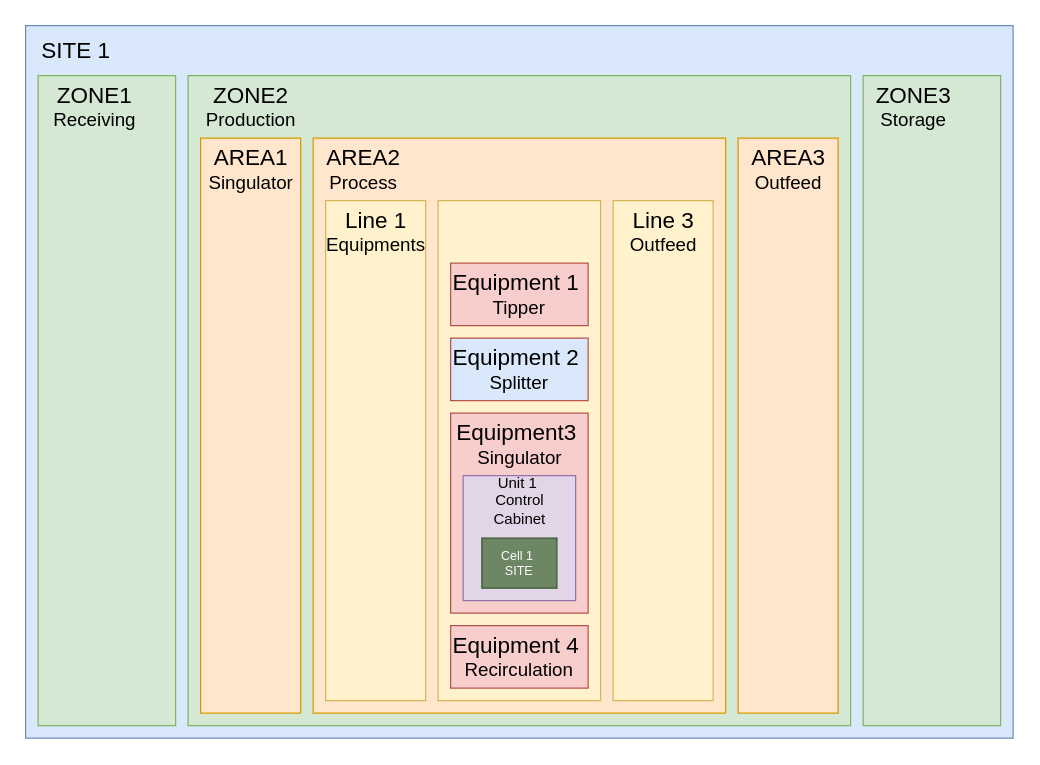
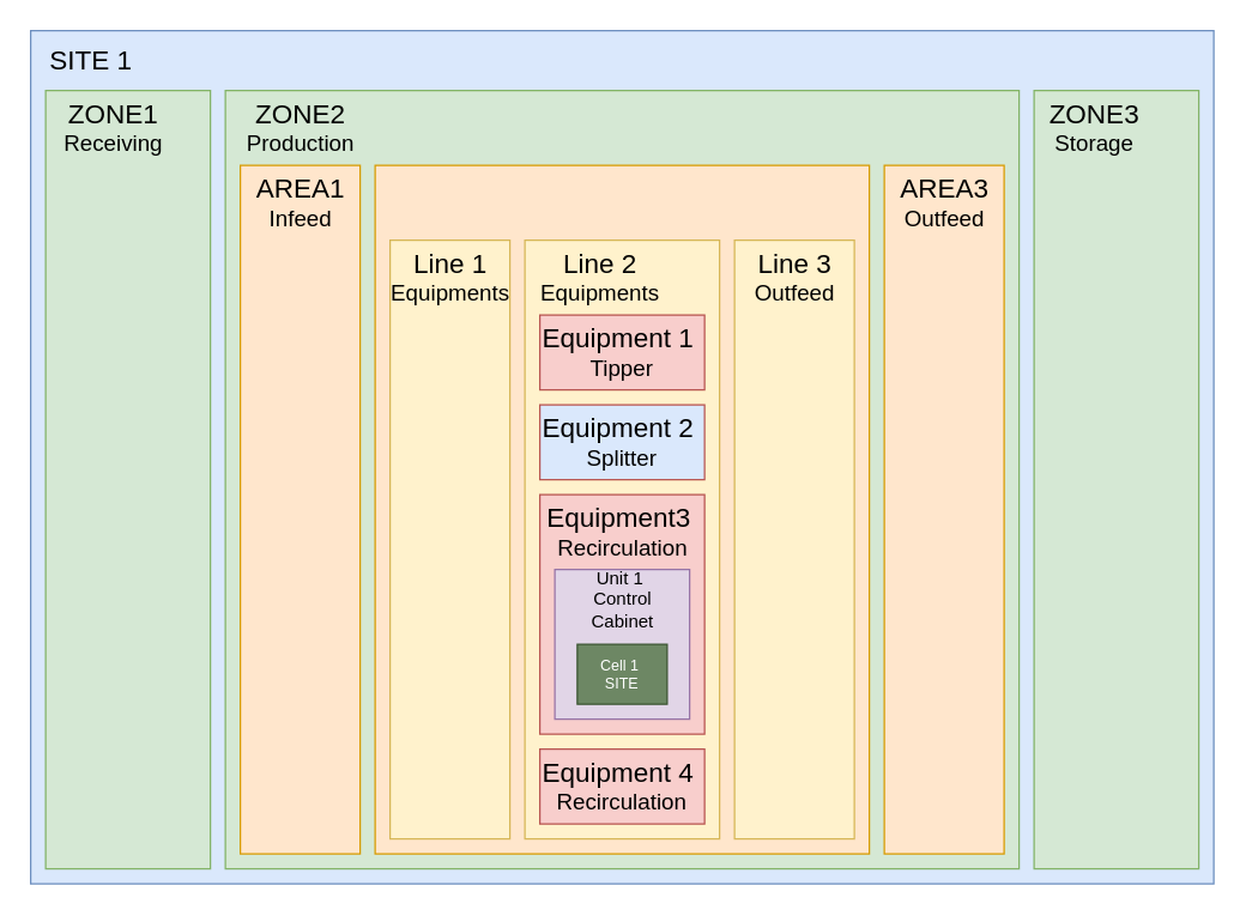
  <mxCell id="0" />
  <mxCell id="1" parent="0" />
  <mxCell id="2" value="" style="rounded=0;whiteSpace=wrap;html=1;fillColor=#dae8fc;strokeColor=#6c8ebf;" vertex="1" parent="1"><mxGeometry x="20" y="20" width="790" height="570" as="geometry" /></mxCell>
  <mxCell id="3" value="&lt;font style=&quot;font-size: 18px;&quot;&gt;SITE 1&lt;/font&gt;" style="text;html=1;align=center;verticalAlign=middle;resizable=0;points=[];autosize=1;strokeColor=none;fillColor=none;" vertex="1" parent="1"><mxGeometry x="20" y="20" width="80" height="40" as="geometry" /></mxCell>
  <mxCell id="4" value="" style="rounded=0;whiteSpace=wrap;html=1;fillColor=#d5e8d4;strokeColor=#82b366;" vertex="1" parent="1"><mxGeometry x="30" y="60" width="110" height="520" as="geometry" /></mxCell>
  <mxCell id="5" value="" style="rounded=0;whiteSpace=wrap;html=1;fillColor=#d5e8d4;strokeColor=#82b366;" vertex="1" parent="1"><mxGeometry x="150" y="60" width="530" height="520" as="geometry" /></mxCell>
  <mxCell id="6" value="" style="rounded=0;whiteSpace=wrap;html=1;fillColor=#d5e8d4;strokeColor=#82b366;" vertex="1" parent="1"><mxGeometry x="690" y="60" width="110" height="520" as="geometry" /></mxCell>
  <mxCell id="7" value="&lt;span style=&quot;text-wrap-mode: wrap; font-size: 18px;&quot;&gt;ZONE1&lt;/span&gt;&lt;br style=&quot;text-wrap-mode: wrap;&quot;&gt;&lt;font style=&quot;text-wrap-mode: wrap; font-size: 15px;&quot;&gt;Receiving&lt;/font&gt;" style="text;html=1;align=center;verticalAlign=middle;resizable=0;points=[];autosize=1;strokeColor=none;fillColor=none;" vertex="1" parent="1"><mxGeometry x="30" y="60" width="90" height="50" as="geometry" /></mxCell>
  <mxCell id="8" value="&lt;span style=&quot;text-wrap-mode: wrap; font-size: 18px;&quot;&gt;ZONE2&lt;/span&gt;&lt;br style=&quot;text-wrap-mode: wrap;&quot;&gt;&lt;font style=&quot;text-wrap-mode: wrap; font-size: 15px;&quot;&gt;Production&lt;/font&gt;" style="text;html=1;align=center;verticalAlign=middle;resizable=0;points=[];autosize=1;strokeColor=none;fillColor=none;" vertex="1" parent="1"><mxGeometry x="150" y="60" width="100" height="50" as="geometry" /></mxCell>
  <mxCell id="9" value="&lt;span style=&quot;text-wrap-mode: wrap; font-size: 18px;&quot;&gt;ZONE3&lt;/span&gt;&lt;br style=&quot;text-wrap-mode: wrap;&quot;&gt;&lt;span style=&quot;font-size: 15px; text-wrap-mode: wrap;&quot;&gt;Storage&lt;/span&gt;" style="text;html=1;align=center;verticalAlign=middle;resizable=0;points=[];autosize=1;strokeColor=none;fillColor=none;" vertex="1" parent="1"><mxGeometry x="690" y="60" width="80" height="50" as="geometry" /></mxCell>
  <mxCell id="10" value="" style="rounded=0;whiteSpace=wrap;html=1;fillColor=#ffe6cc;strokeColor=#d79b00;" vertex="1" parent="1"><mxGeometry x="160" y="110" width="80" height="460" as="geometry" /></mxCell>
  <mxCell id="11" value="" style="rounded=0;whiteSpace=wrap;html=1;fillColor=#ffe6cc;strokeColor=#d79b00;" vertex="1" parent="1"><mxGeometry x="590" y="110" width="80" height="460" as="geometry" /></mxCell>
  <mxCell id="12" value="" style="rounded=0;whiteSpace=wrap;html=1;fillColor=#ffe6cc;strokeColor=#d79b00;" vertex="1" parent="1"><mxGeometry x="250" y="110" width="330" height="460" as="geometry" /></mxCell>
- <mxCell id="13" value="&lt;span style=&quot;text-wrap-mode: wrap; font-size: 18px;&quot;&gt;AREA1&lt;/span&gt;&lt;br style=&quot;text-wrap-mode: wrap;&quot;&gt;&lt;span style=&quot;text-wrap-mode: wrap; font-size: 15px;&quot;&gt;Singulator&lt;/span&gt;" style="text;html=1;align=center;verticalAlign=middle;resizable=0;points=[];autosize=1;strokeColor=none;fillColor=none;" vertex="1" parent="1"><mxGeometry x="160" y="110" width="80" height="50" as="geometry" /></mxCell>
- <mxCell id="14" value="&lt;span style=&quot;text-wrap-mode: wrap; font-size: 18px;&quot;&gt;AREA2&lt;/span&gt;&lt;br style=&quot;text-wrap-mode: wrap;&quot;&gt;&lt;span style=&quot;text-wrap-mode: wrap; font-size: 15px;&quot;&gt;Process&lt;/span&gt;" style="text;html=1;align=center;verticalAlign=middle;resizable=0;points=[];autosize=1;strokeColor=none;fillColor=none;" vertex="1" parent="1"><mxGeometry x="250" y="110" width="80" height="50" as="geometry" /></mxCell>
+ <mxCell id="13" value="&lt;span style=&quot;text-wrap-mode: wrap; font-size: 18px;&quot;&gt;AREA1&lt;/span&gt;&lt;br style=&quot;text-wrap-mode: wrap;&quot;&gt;&lt;span style=&quot;text-wrap-mode: wrap; font-size: 15px;&quot;&gt;Infeed&lt;/span&gt;" style="text;html=1;align=center;verticalAlign=middle;resizable=0;points=[];autosize=1;strokeColor=none;fillColor=none;" vertex="1" parent="1"><mxGeometry x="160" y="110" width="80" height="50" as="geometry" /></mxCell>
  <mxCell id="15" value="&lt;span style=&quot;text-wrap-mode: wrap; font-size: 18px;&quot;&gt;AREA3&lt;/span&gt;&lt;br style=&quot;text-wrap-mode: wrap;&quot;&gt;&lt;span style=&quot;text-wrap-mode: wrap; font-size: 15px;&quot;&gt;Outfeed&lt;/span&gt;" style="text;html=1;align=center;verticalAlign=middle;resizable=0;points=[];autosize=1;strokeColor=none;fillColor=none;" vertex="1" parent="1"><mxGeometry x="590" y="110" width="80" height="50" as="geometry" /></mxCell>
  <mxCell id="16" value="" style="rounded=0;whiteSpace=wrap;html=1;fillColor=#fff2cc;strokeColor=#d6b656;" vertex="1" parent="1"><mxGeometry x="260" y="160" width="80" height="400" as="geometry" /></mxCell>
  <mxCell id="17" value="&lt;span style=&quot;text-wrap-mode: wrap; font-size: 18px;&quot;&gt;Line 1&lt;/span&gt;&lt;br style=&quot;text-wrap-mode: wrap;&quot;&gt;&lt;span style=&quot;text-wrap-mode: wrap; font-size: 15px;&quot;&gt;Equipments&lt;/span&gt;" style="text;html=1;align=center;verticalAlign=middle;resizable=0;points=[];autosize=1;strokeColor=none;fillColor=none;" vertex="1" parent="1"><mxGeometry x="250" y="160" width="100" height="50" as="geometry" /></mxCell>
  <mxCell id="18" value="" style="rounded=0;whiteSpace=wrap;html=1;fillColor=#fff2cc;strokeColor=#d6b656;" vertex="1" parent="1"><mxGeometry x="350" y="160" width="130" height="400" as="geometry" /></mxCell>
+ <mxCell id="19" value="&lt;span style=&quot;text-wrap-mode: wrap; font-size: 18px;&quot;&gt;Line 2&lt;/span&gt;&lt;br style=&quot;text-wrap-mode: wrap;&quot;&gt;&lt;span style=&quot;text-wrap-mode: wrap; font-size: 15px;&quot;&gt;Equipments&lt;/span&gt;" style="text;html=1;align=center;verticalAlign=middle;resizable=0;points=[];autosize=1;strokeColor=none;fillColor=none;" vertex="1" parent="1"><mxGeometry x="350" y="160" width="100" height="50" as="geometry" /></mxCell>
  <mxCell id="20" value="" style="rounded=0;whiteSpace=wrap;html=1;fillColor=#fff2cc;strokeColor=#d6b656;" vertex="1" parent="1"><mxGeometry x="490" y="160" width="80" height="400" as="geometry" /></mxCell>
  <mxCell id="21" value="&lt;span style=&quot;text-wrap-mode: wrap; font-size: 18px;&quot;&gt;Line 3&lt;/span&gt;&lt;br style=&quot;text-wrap-mode: wrap;&quot;&gt;&lt;span style=&quot;text-wrap-mode: wrap; font-size: 15px;&quot;&gt;Outfeed&lt;/span&gt;" style="text;html=1;align=center;verticalAlign=middle;resizable=0;points=[];autosize=1;strokeColor=none;fillColor=none;" vertex="1" parent="1"><mxGeometry x="480" y="160" width="100" height="50" as="geometry" /></mxCell>
  <mxCell id="22" value="&lt;font style=&quot;&quot;&gt;&lt;span style=&quot;font-size: 18px;&quot;&gt;Equipment 1&amp;nbsp;&lt;br&gt;&lt;/span&gt;&lt;span style=&quot;font-size: 15px;&quot;&gt;Tipper&lt;/span&gt;&lt;/font&gt;" style="rounded=0;whiteSpace=wrap;html=1;fillColor=#f8cecc;strokeColor=#b85450;" vertex="1" parent="1"><mxGeometry x="360" y="210" width="110" height="50" as="geometry" /></mxCell>
  <mxCell id="23" value="&lt;font style=&quot;&quot;&gt;&lt;span style=&quot;font-size: 18px;&quot;&gt;Equipment 2&amp;nbsp;&lt;br&gt;&lt;/span&gt;&lt;span style=&quot;font-size: 15px;&quot;&gt;Splitter&lt;/span&gt;&lt;/font&gt;" style="rounded=0;whiteSpace=wrap;html=1;fillColor=#dae8fc;strokeColor=#b85450;" vertex="1" parent="1"><mxGeometry x="360" y="270" width="110" height="50" as="geometry" /></mxCell>
  <mxCell id="24" value="" style="rounded=0;whiteSpace=wrap;html=1;fillColor=#f8cecc;strokeColor=#b85450;" vertex="1" parent="1"><mxGeometry x="360" y="330" width="110" height="160" as="geometry" /></mxCell>
  <mxCell id="25" value="&lt;font style=&quot;&quot;&gt;&lt;span style=&quot;font-size: 18px;&quot;&gt;Equipment 4&amp;nbsp;&lt;br&gt;&lt;/span&gt;&lt;span style=&quot;font-size: 15px;&quot;&gt;Recirculation&lt;/span&gt;&lt;/font&gt;" style="rounded=0;whiteSpace=wrap;html=1;fillColor=#f8cecc;strokeColor=#b85450;" vertex="1" parent="1"><mxGeometry x="360" y="500" width="110" height="50" as="geometry" /></mxCell>
- <mxCell id="26" value="&lt;span style=&quot;text-wrap-mode: wrap; font-size: 18px;&quot;&gt;Equipment3&amp;nbsp;&lt;br&gt;&lt;/span&gt;&lt;span style=&quot;text-wrap-mode: wrap; font-size: 15px;&quot;&gt;Singulator&lt;/span&gt;" style="text;html=1;align=center;verticalAlign=middle;resizable=0;points=[];autosize=1;strokeColor=none;fillColor=none;" vertex="1" parent="1"><mxGeometry x="355" y="330" width="120" height="50" as="geometry" /></mxCell>
+ <mxCell id="26" value="&lt;span style=&quot;text-wrap-mode: wrap; font-size: 18px;&quot;&gt;Equipment3&amp;nbsp;&lt;br&gt;&lt;/span&gt;&lt;span style=&quot;text-wrap-mode: wrap; font-size: 15px;&quot;&gt;Recirculation&lt;/span&gt;" style="text;html=1;align=center;verticalAlign=middle;resizable=0;points=[];autosize=1;strokeColor=none;fillColor=none;" vertex="1" parent="1"><mxGeometry x="355" y="330" width="120" height="50" as="geometry" /></mxCell>
  <mxCell id="27" value="" style="rounded=0;whiteSpace=wrap;html=1;fillColor=#e1d5e7;strokeColor=#9673a6;" vertex="1" parent="1"><mxGeometry x="370" y="380" width="90" height="100" as="geometry" /></mxCell>
  <mxCell id="28" value="&lt;font&gt;Cell 1&amp;nbsp;&lt;br&gt;SITE&lt;/font&gt;" style="rounded=0;whiteSpace=wrap;html=1;fillColor=#6d8764;strokeColor=#3A5431;fontColor=#ffffff;fontSize=10;" vertex="1" parent="1"><mxGeometry x="385" y="430" width="60" height="40" as="geometry" /></mxCell>
  <mxCell id="29" value="&lt;font&gt;&lt;span style=&quot;text-wrap-mode: wrap;&quot;&gt;Unit 1&amp;nbsp;&lt;br&gt;&lt;/span&gt;&lt;span style=&quot;text-wrap-mode: wrap;&quot;&gt;Control Cabinet&lt;/span&gt;&lt;/font&gt;" style="text;html=1;align=center;verticalAlign=middle;resizable=0;points=[];autosize=1;strokeColor=none;fillColor=none;fontSize=12;" vertex="1" parent="1"><mxGeometry x="360" y="380" width="110" height="40" as="geometry" /></mxCell>
